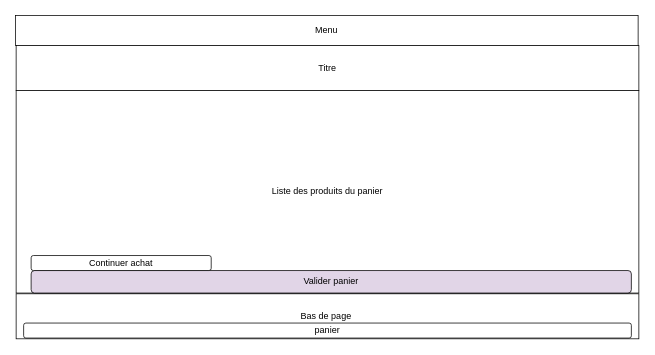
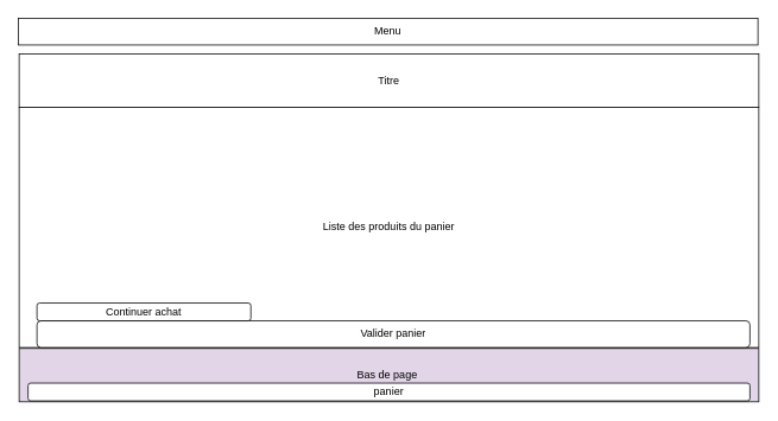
  <mxCell id="0" />
  <mxCell id="1" parent="0" />
- <mxCell id="2" value="Menu" style="whiteSpace=wrap;html=1;align=center;" parent="1" vertex="1"><mxGeometry x="20" y="20" width="830" height="40" as="geometry" /></mxCell>
- <mxCell id="3" value="Bas de page&amp;nbsp;" style="rounded=0;whiteSpace=wrap;html=1;" parent="1" vertex="1"><mxGeometry y="391" width="830" height="60" as="geometry" x="21" /></mxCell>
+ <mxCell id="2" value="Menu" style="whiteSpace=wrap;html=1;align=center;" parent="1" vertex="1"><mxGeometry x="20" y="20" width="830" height="30" as="geometry" /></mxCell>
+ <mxCell id="3" value="Bas de page&amp;nbsp;" style="rounded=0;whiteSpace=wrap;html=1;fillColor=#e1d5e7;" parent="1" vertex="1"><mxGeometry y="391" width="830" height="60" as="geometry" x="21" /></mxCell>
  <mxCell id="4" value="Titre" style="rounded=0;whiteSpace=wrap;html=1;" parent="1" vertex="1"><mxGeometry y="60" width="830" height="60" as="geometry" x="21" /></mxCell>
  <mxCell id="5" value="Liste des produits du panier" style="rounded=0;whiteSpace=wrap;html=1;" parent="1" vertex="1"><mxGeometry y="120" width="830" height="270" as="geometry" x="21" /></mxCell>
- <mxCell id="6" value="Valider panier" style="rounded=1;whiteSpace=wrap;html=1;fillColor=#e1d5e7;" vertex="1" parent="1"><mxGeometry x="41" y="360" width="800" height="30" as="geometry" /></mxCell>
+ <mxCell id="6" value="Valider panier" style="rounded=1;whiteSpace=wrap;html=1;" vertex="1" parent="1"><mxGeometry x="41" y="360" width="800" height="30" as="geometry" /></mxCell>
  <mxCell id="7" value="Continuer achat" style="rounded=1;whiteSpace=wrap;html=1;" vertex="1" parent="1"><mxGeometry x="41" y="340" width="240" height="20" as="geometry" /></mxCell>
  <mxCell id="8" value="panier" style="rounded=1;whiteSpace=wrap;html=1;" vertex="1" parent="1"><mxGeometry x="31" y="430" width="810" height="20" as="geometry" /></mxCell>
